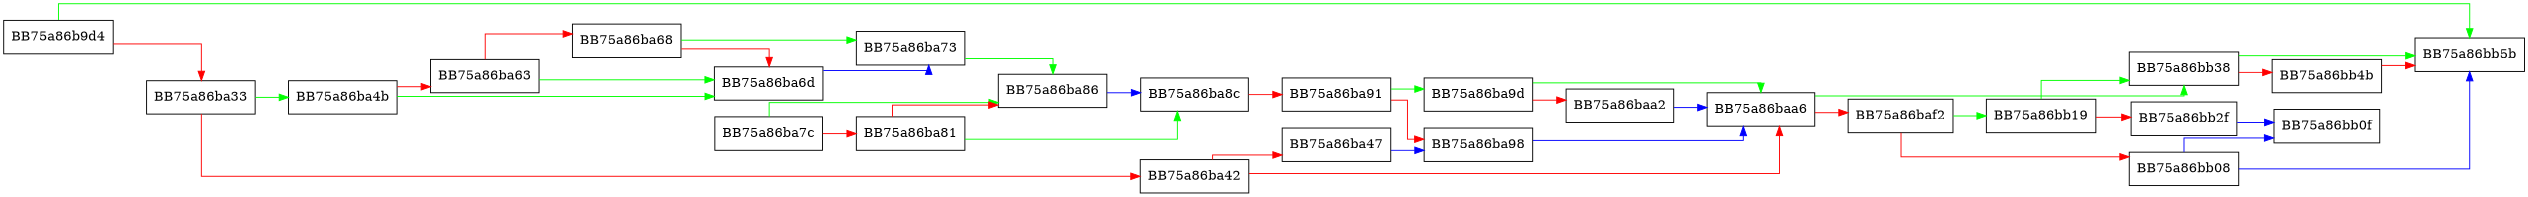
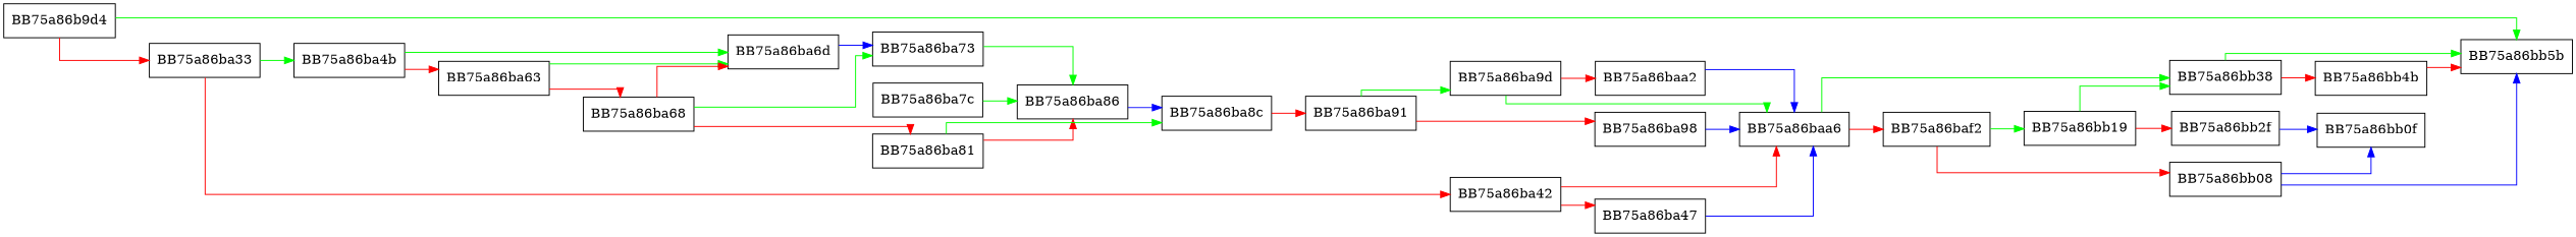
  digraph {
    rankdir=LR
    splines=ortho
    node [shape=box]
    edge [color=red]
    BB75a86b9d4
    BB75a86bb5b
    BB75a86ba33
    BB75a86ba4b
    BB75a86ba42
    BB75a86ba6d
    BB75a86ba63
    BB75a86baa6
    BB75a86ba47
    BB75a86ba73
    BB75a86ba68
    BB75a86bb38
    BB75a86baf2
    BB75a86bb4b
    BB75a86bb19
    BB75a86bb08
    BB75a86ba86
    BB75a86ba8c
    BB75a86ba7c
    BB75a86ba81
    BB75a86ba91
    BB75a86ba9d
    BB75a86ba98
    BB75a86baa2
    BB75a86bb2f
    BB75a86bb0f
    BB75a86b9d4 -> BB75a86bb5b [color=green]
    BB75a86b9d4 -> BB75a86ba33
    BB75a86ba33 -> BB75a86ba4b [color=green]
    BB75a86ba33 -> BB75a86ba42
    BB75a86ba4b -> BB75a86ba6d [color=green]
    BB75a86ba4b -> BB75a86ba63
    BB75a86ba42 -> BB75a86baa6
    BB75a86ba42 -> BB75a86ba47
    BB75a86ba6d -> BB75a86ba73 [color=blue]
    BB75a86ba63 -> BB75a86ba6d [color=green]
    BB75a86ba63 -> BB75a86ba68
    BB75a86baa6 -> BB75a86bb38 [color=green]
    BB75a86baa6 -> BB75a86baf2
-   BB75a86ba47 -> BB75a86ba98 [color=blue]
+   BB75a86ba47 -> BB75a86baa6 [color=blue]
    BB75a86ba73 -> BB75a86ba86 [color=green]
    BB75a86ba68 -> BB75a86ba6d
    BB75a86ba68 -> BB75a86ba73 [color=green]
    BB75a86bb38 -> BB75a86bb5b [color=green]
    BB75a86bb38 -> BB75a86bb4b
    BB75a86baf2 -> BB75a86bb19 [color=green]
    BB75a86baf2 -> BB75a86bb08
    BB75a86bb4b -> BB75a86bb5b
    BB75a86bb19 -> BB75a86bb38 [color=green]
    BB75a86bb19 -> BB75a86bb2f
    BB75a86bb08 -> BB75a86bb5b [color=blue]
    BB75a86bb08 -> BB75a86bb0f [color=blue]
    BB75a86ba86 -> BB75a86ba8c [color=blue]
    BB75a86ba8c -> BB75a86ba91
    BB75a86ba7c -> BB75a86ba86 [color=green]
-   BB75a86ba7c -> BB75a86ba81
+   BB75a86ba68 -> BB75a86ba81
    BB75a86ba81 -> BB75a86ba86
    BB75a86ba81 -> BB75a86ba8c [color=green]
    BB75a86ba91 -> BB75a86ba9d [color=green]
    BB75a86ba91 -> BB75a86ba98
    BB75a86ba9d -> BB75a86baa6 [color=green]
    BB75a86ba9d -> BB75a86baa2
    BB75a86ba98 -> BB75a86baa6 [color=blue]
    BB75a86baa2 -> BB75a86baa6 [color=blue]
    BB75a86bb2f -> BB75a86bb0f [color=blue]
  }
